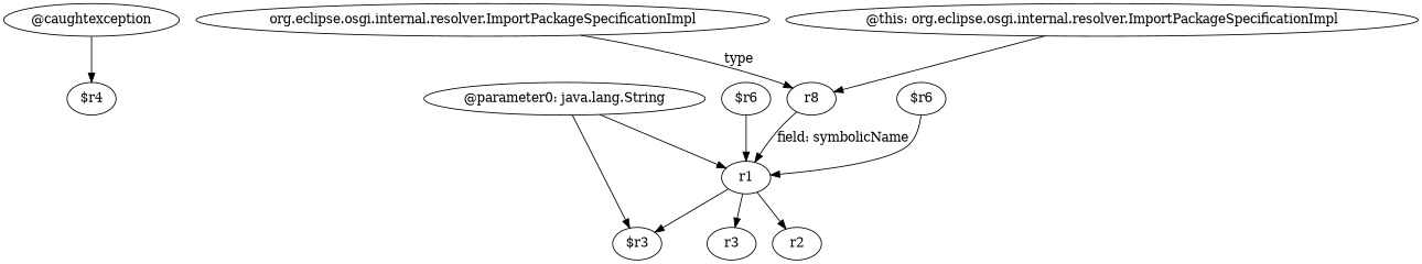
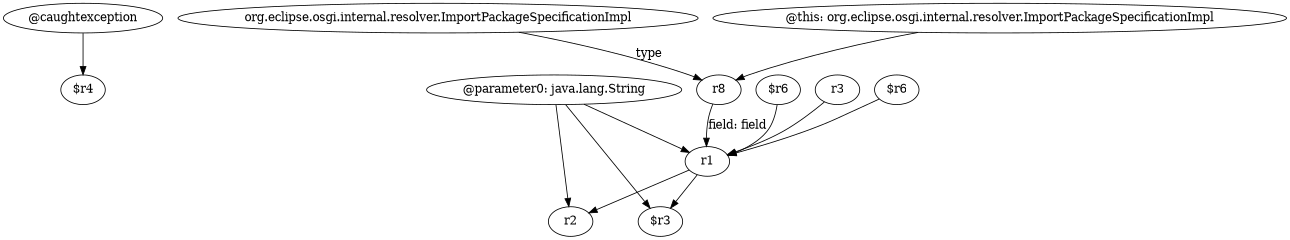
  digraph {
    n1 [label="@caughtexception"]
    n2 [label="$r4"]
    n3 [label="@parameter0: java.lang.String"]
    n4 [label=r2]
    n5 [label=r1]
    n6 [label="$r3"]
    n7 [label="$r6"]
    n8 [label=r3]
    n9 [label="org.eclipse.osgi.internal.resolver.ImportPackageSpecificationImpl"]
    n10 [label=r8]
    n11 [label="$r6"]
    n12 [label="@this: org.eclipse.osgi.internal.resolver.ImportPackageSpecificationImpl"]
    n1 -> n2
+   n3 -> n4
    n3 -> n5
    n3 -> n6
    n5 -> n4
    n5 -> n6
    n7 -> n5
-   n5 -> n8
+   n8 -> n5
    n9 -> n10 [label=type]
-   n10 -> n5 [label="field: symbolicName"]
+   n10 -> n5 [label="field: field"]
    n11 -> n5
    n12 -> n10
  }
